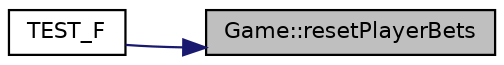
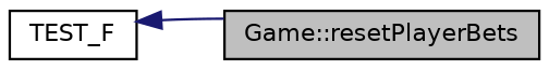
  digraph {
    rankdir=RL
    node [color=black fontname=Helvetica fontsize=10 shape=record style=filled]
    n1 [fillcolor=grey75 fontcolor=black height=0.2 label="Game::resetPlayerBets" width=0.4]
    n2 [fillcolor=white height=0.2 label=TEST_F width=0.4]
-   n1 -> n2 [color=midnightblue dir=back fontname=Helvetica fontsize=10 labelfontname=Helvetica labelfontsize=10 style=solid]
+   n2 -> n1 [color=midnightblue dir=back fontname=Helvetica fontsize=10 labelfontname=Helvetica labelfontsize=10 style=solid]
  }
